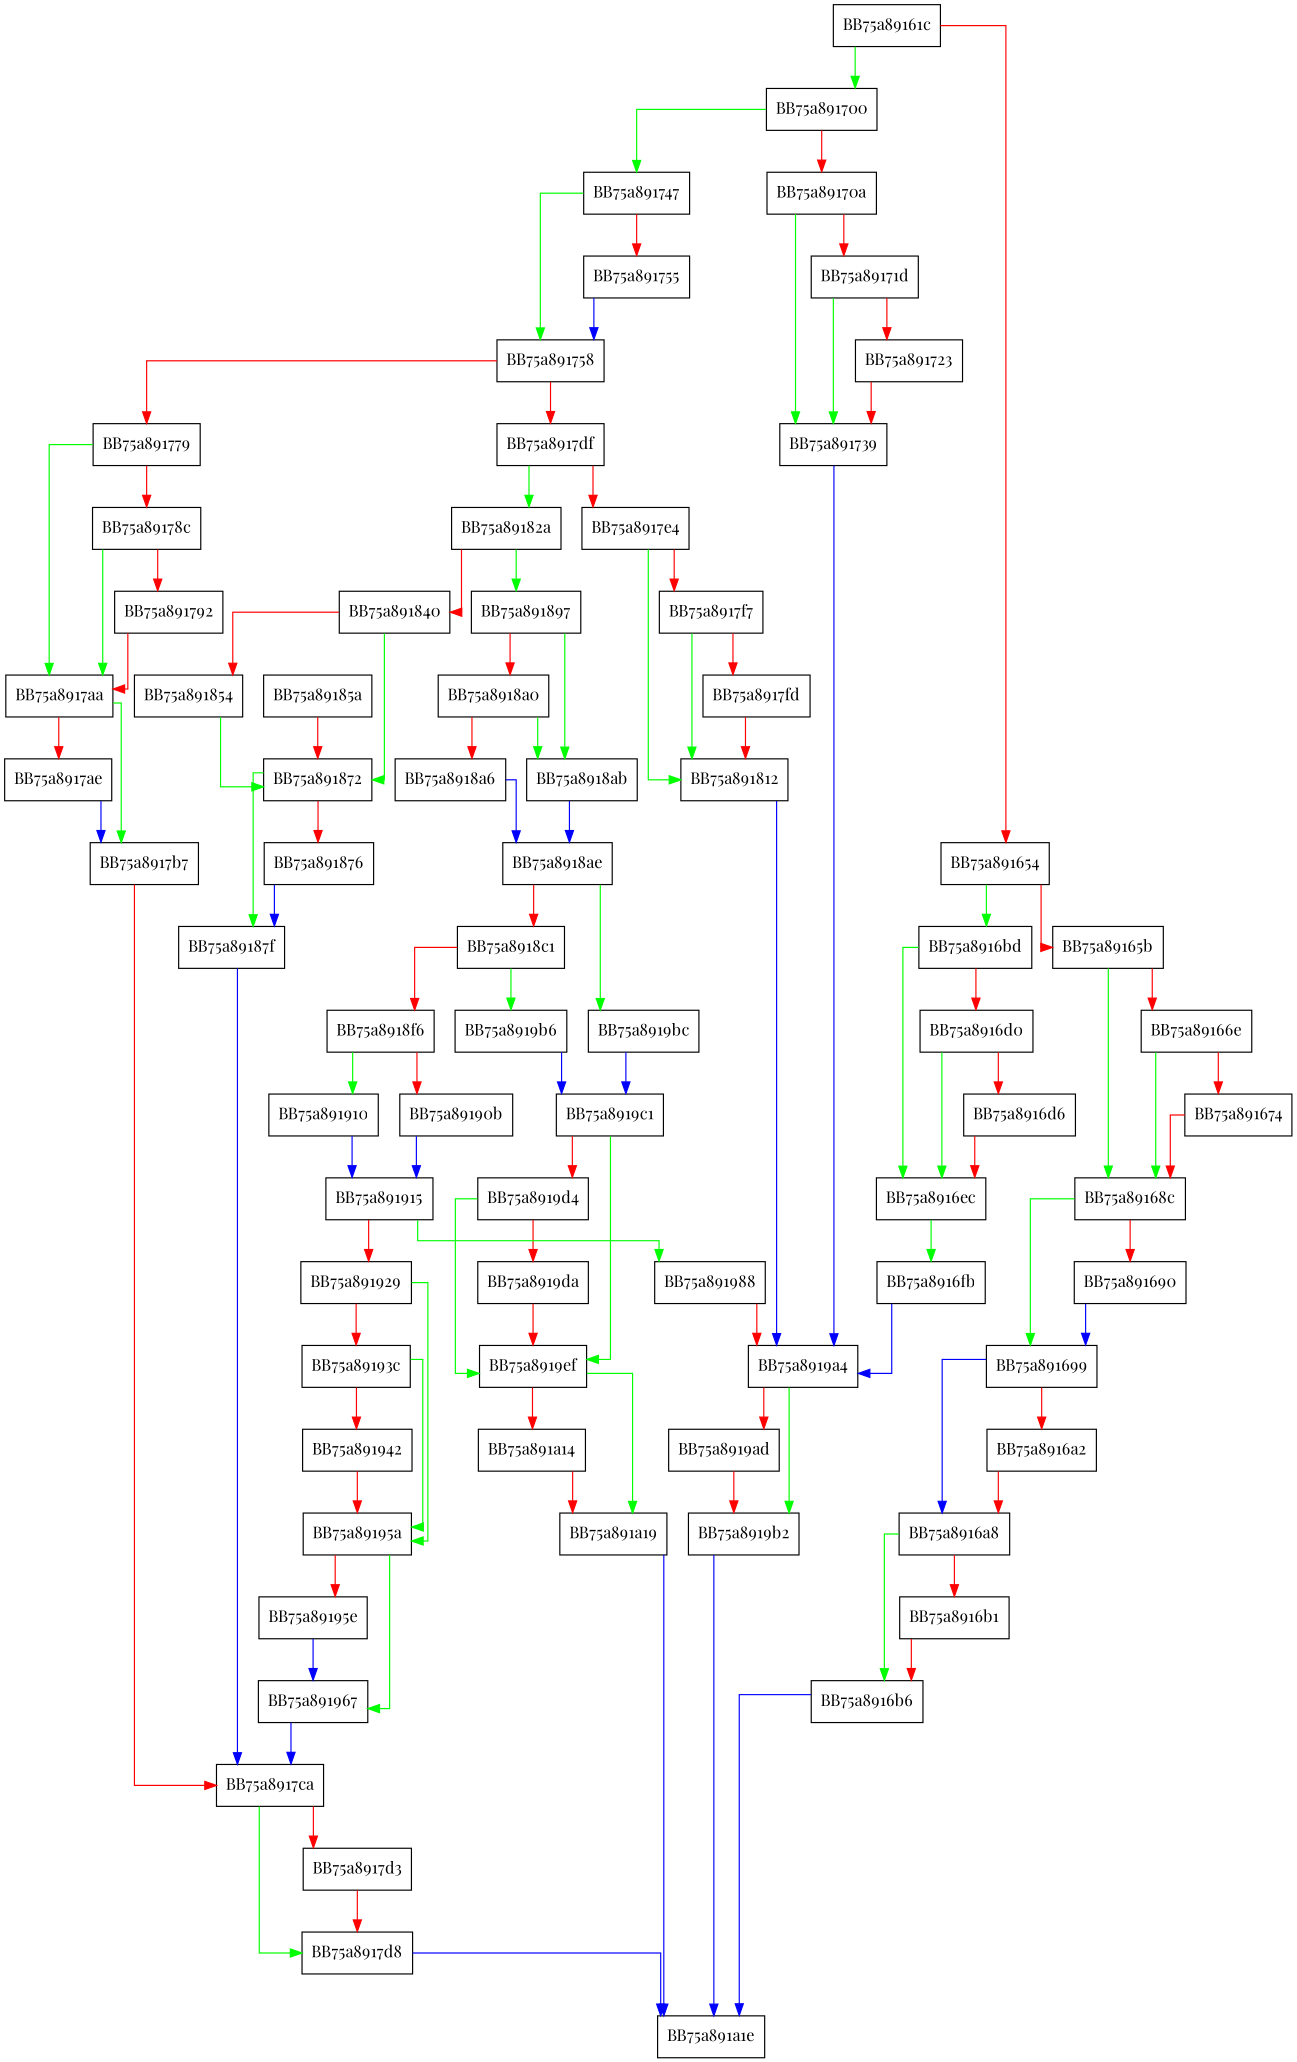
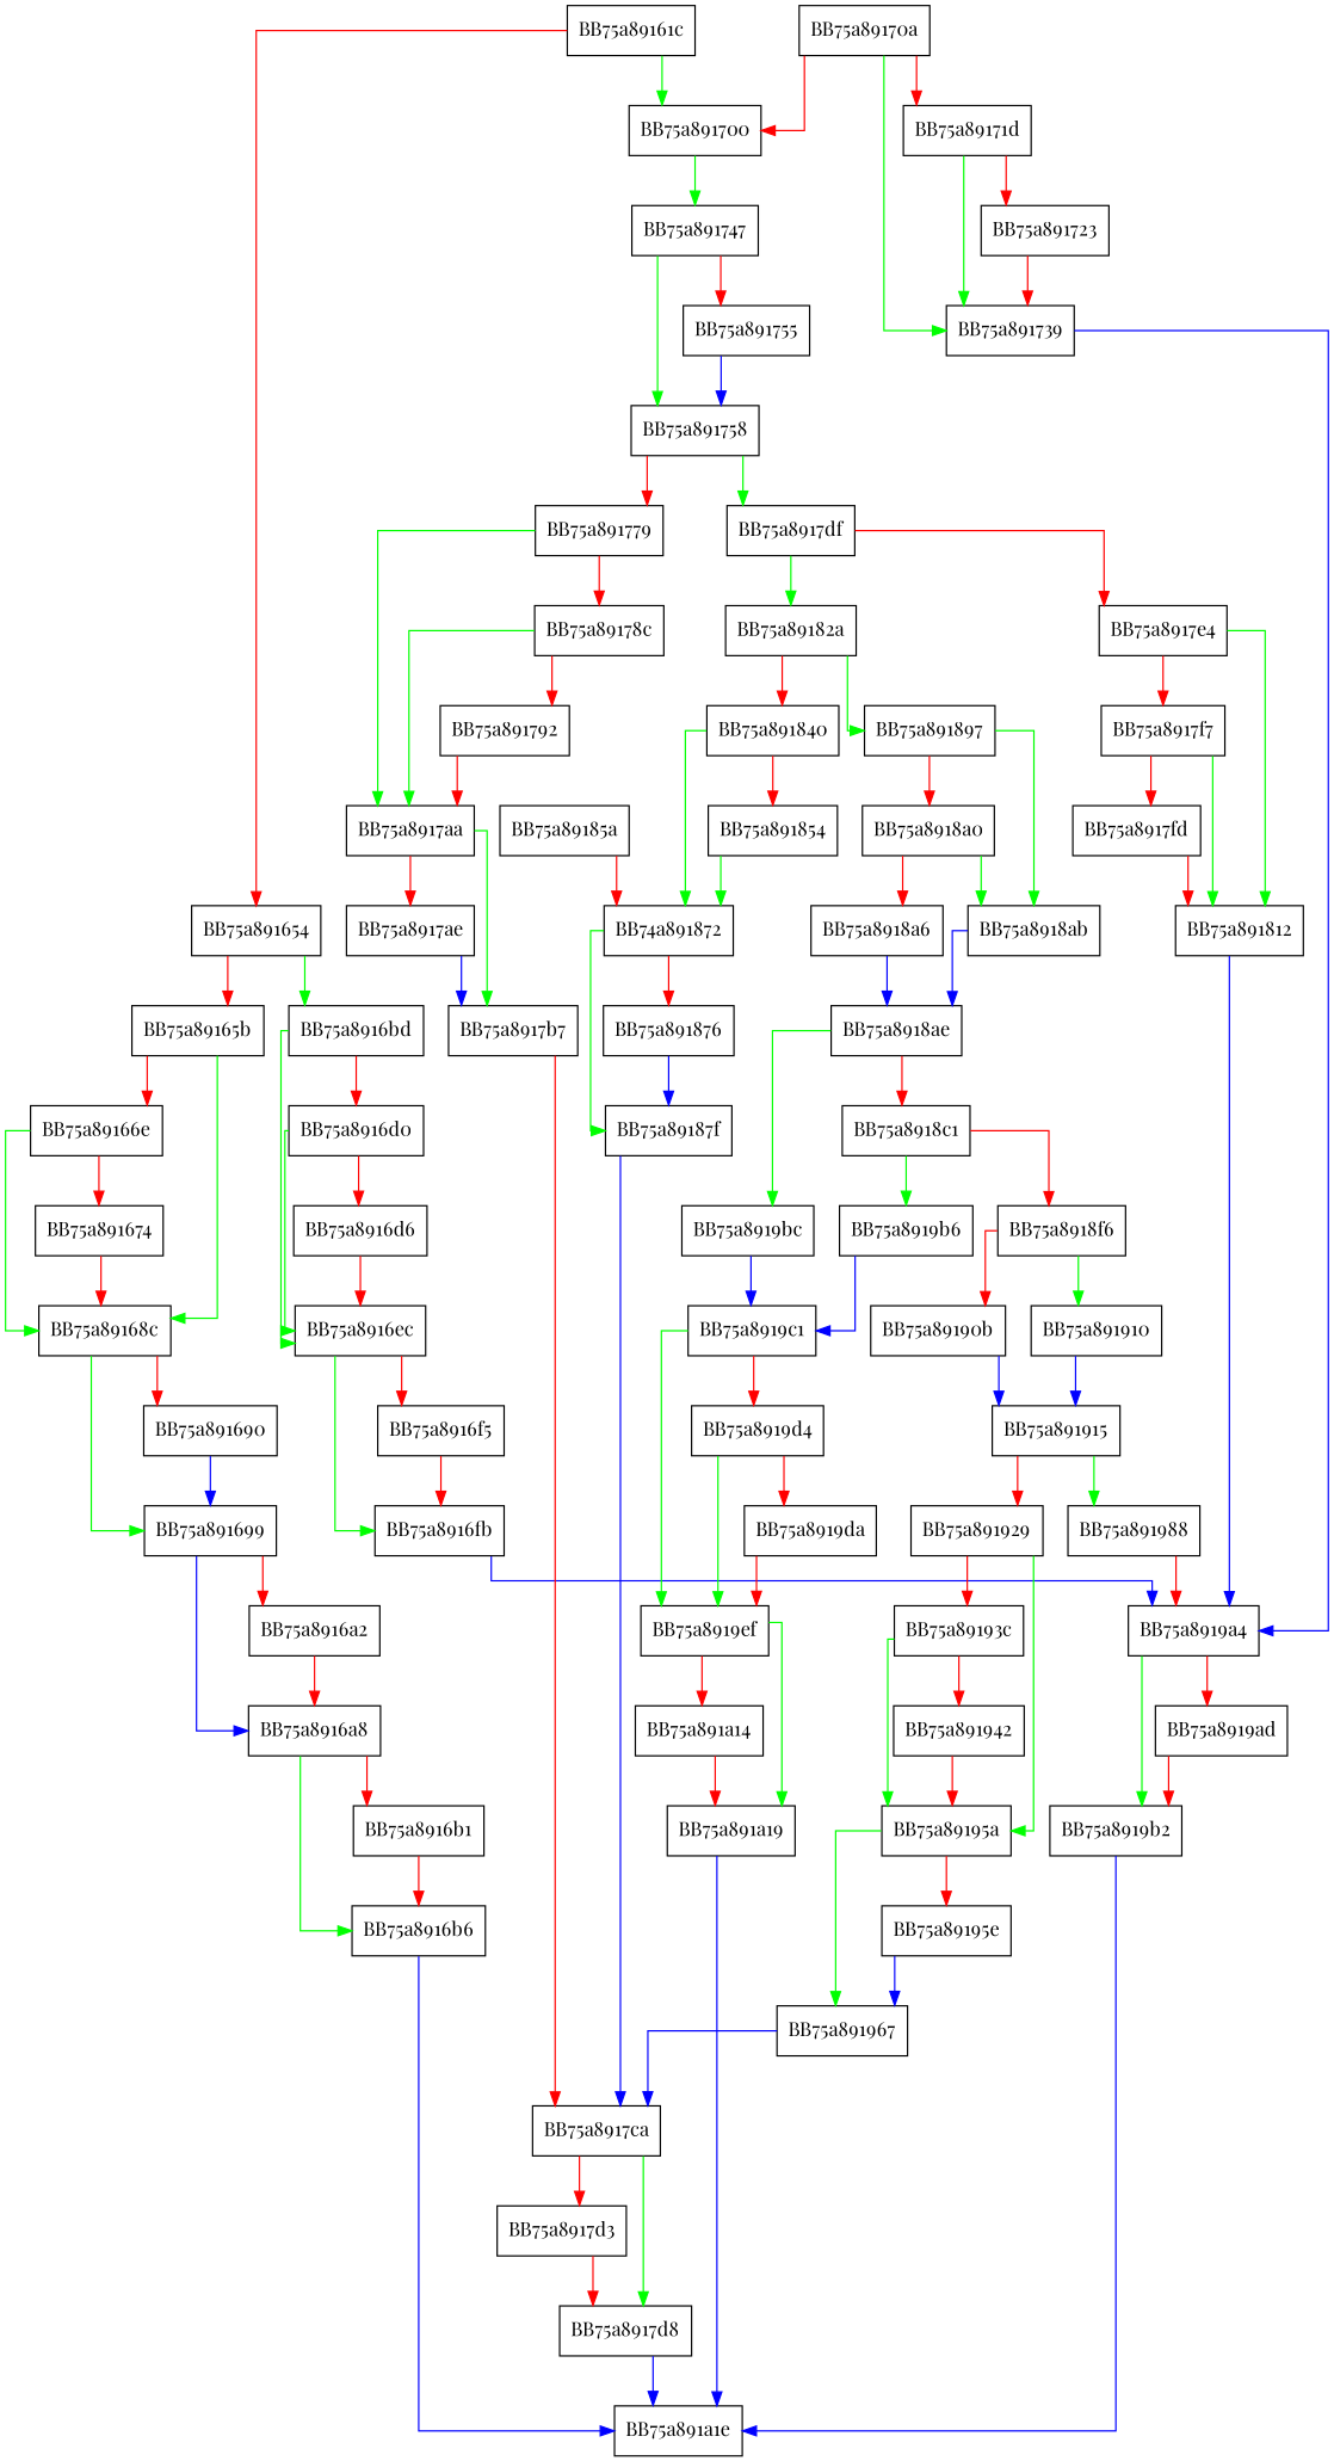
  digraph {
    fontname="Playfair Display"
    splines=ortho
    node [fontname="Playfair Display" shape=box]
    edge [color=red fontname="Playfair Display"]
    BB75a89161c
    BB75a891700
    BB75a891654
    BB75a891747
    BB75a89170a
    BB75a8916bd
    BB75a89165b
    BB75a891758
    BB75a891755
    BB75a891739
    BB75a89171d
    BB75a8916ec
    BB75a8916d0
    BB75a89168c
    BB75a89166e
    BB75a8916fb
+   BB75a8916f5
    BB75a8916d6
    BB75a891699
    BB75a891690
    BB75a891674
    BB75a8916a8
    BB75a8916a2
    BB75a8916b6
    BB75a8916b1
    BB75a891a1e
    BB75a8919a4
    BB75a8919b2
    BB75a8919ad
    BB75a8917df
    BB75a891779
    BB75a891723
    BB75a89182a
    BB75a8917e4
    BB75a8917aa
    BB75a89178c
    BB75a891897
    n38 [label=BB75a891840]
    BB75a891812
    BB75a8917f7
    BB75a8917b7
    BB75a8917ae
    BB75a891792
    BB75a8917ca
    BB75a8917d8
    BB75a8917d3
    BB75a8918ab
    BB75a8918a0
-   BB75a891872
+   BB75a891872 [label=BB74a891872]
    BB75a891854
    BB75a8917fd
    BB75a8918ae
    BB75a8918a6
    BB75a89187f
    BB75a891876
    BB75a89185a
    BB75a8919bc
    BB75a8918c1
    BB75a8919c1
    BB75a8919b6
    BB75a8918f6
    BB75a8919ef
    BB75a8919d4
    BB75a891910
    BB75a89190b
    BB75a891915
    BB75a891988
    BB75a891929
    BB75a89195a
    BB75a89193c
    BB75a891967
    BB75a89195e
    BB75a891942
    BB75a891a19
    BB75a891a14
    BB75a8919da
    BB75a89161c -> BB75a891700 [color=green]
    BB75a89161c -> BB75a891654
    BB75a891700 -> BB75a891747 [color=green]
-   BB75a891700 -> BB75a89170a
+   BB75a89170a -> BB75a891700
    BB75a891654 -> BB75a8916bd [color=green]
    BB75a891654 -> BB75a89165b
    BB75a891747 -> BB75a891758 [color=green]
    BB75a891747 -> BB75a891755
    BB75a89170a -> BB75a891739 [color=green]
    BB75a89170a -> BB75a89171d
    BB75a8916bd -> BB75a8916ec [color=green]
    BB75a8916bd -> BB75a8916d0
    BB75a89165b -> BB75a89168c [color=green]
    BB75a89165b -> BB75a89166e
-   BB75a891758 -> BB75a8917df
+   BB75a891758 -> BB75a8917df [color=green]
    BB75a891758 -> BB75a891779
    BB75a891755 -> BB75a891758 [color=blue]
    BB75a891739 -> BB75a8919a4 [color=blue]
    BB75a89171d -> BB75a891739 [color=green]
    BB75a89171d -> BB75a891723
    BB75a8916ec -> BB75a8916fb [color=green]
+   BB75a8916ec -> BB75a8916f5
    BB75a8916d0 -> BB75a8916ec [color=green]
    BB75a8916d0 -> BB75a8916d6
    BB75a89168c -> BB75a891699 [color=green]
    BB75a89168c -> BB75a891690
    BB75a89166e -> BB75a89168c [color=green]
    BB75a89166e -> BB75a891674
    BB75a8916fb -> BB75a8919a4 [color=blue]
+   BB75a8916f5 -> BB75a8916fb
    BB75a8916d6 -> BB75a8916ec
    BB75a891699 -> BB75a8916a8 [color=blue]
    BB75a891699 -> BB75a8916a2
    BB75a891690 -> BB75a891699 [color=blue]
    BB75a891674 -> BB75a89168c
    BB75a8916a8 -> BB75a8916b6 [color=green]
    BB75a8916a8 -> BB75a8916b1
    BB75a8916a2 -> BB75a8916a8
    BB75a8916b6 -> BB75a891a1e [color=blue]
    BB75a8916b1 -> BB75a8916b6
    BB75a8919a4 -> BB75a8919b2 [color=green]
    BB75a8919a4 -> BB75a8919ad
    BB75a8919b2 -> BB75a891a1e [color=blue]
    BB75a8919ad -> BB75a8919b2
    BB75a8917df -> BB75a89182a [color=green]
    BB75a8917df -> BB75a8917e4
    BB75a891779 -> BB75a8917aa [color=green]
    BB75a891779 -> BB75a89178c
    BB75a891723 -> BB75a891739
    BB75a89182a -> BB75a891897 [color=green]
    BB75a89182a -> n38
    BB75a8917e4 -> BB75a891812 [color=green]
    BB75a8917e4 -> BB75a8917f7
    BB75a8917aa -> BB75a8917b7 [color=green]
    BB75a8917aa -> BB75a8917ae
    BB75a89178c -> BB75a8917aa [color=green]
    BB75a89178c -> BB75a891792
    BB75a891897 -> BB75a8918ab [color=green]
    BB75a891897 -> BB75a8918a0
    n38 -> BB75a891872 [color=green]
    n38 -> BB75a891854
    BB75a891812 -> BB75a8919a4 [color=blue]
    BB75a8917f7 -> BB75a891812 [color=green]
    BB75a8917f7 -> BB75a8917fd
    BB75a8917b7 -> BB75a8917ca
    BB75a8917ae -> BB75a8917b7 [color=blue]
    BB75a891792 -> BB75a8917aa
    BB75a8917ca -> BB75a8917d8 [color=green]
    BB75a8917ca -> BB75a8917d3
    BB75a8917d8 -> BB75a891a1e [color=blue]
    BB75a8917d3 -> BB75a8917d8
    BB75a8918ab -> BB75a8918ae [color=blue]
    BB75a8918a0 -> BB75a8918ab [color=green]
    BB75a8918a0 -> BB75a8918a6
    BB75a891872 -> BB75a89187f [color=green]
    BB75a891872 -> BB75a891876
    BB75a891854 -> BB75a891872 [color=green]
    BB75a8917fd -> BB75a891812
    BB75a8918ae -> BB75a8919bc [color=green]
    BB75a8918ae -> BB75a8918c1
    BB75a8918a6 -> BB75a8918ae [color=blue]
    BB75a89187f -> BB75a8917ca [color=blue]
    BB75a891876 -> BB75a89187f [color=blue]
    BB75a89185a -> BB75a891872
    BB75a8919bc -> BB75a8919c1 [color=blue]
    BB75a8918c1 -> BB75a8919b6 [color=green]
    BB75a8918c1 -> BB75a8918f6
    BB75a8919c1 -> BB75a8919ef [color=green]
    BB75a8919c1 -> BB75a8919d4
    BB75a8919b6 -> BB75a8919c1 [color=blue]
    BB75a8918f6 -> BB75a891910 [color=green]
    BB75a8918f6 -> BB75a89190b
    BB75a8919ef -> BB75a891a19 [color=green]
    BB75a8919ef -> BB75a891a14
    BB75a8919d4 -> BB75a8919ef [color=green]
    BB75a8919d4 -> BB75a8919da
    BB75a891910 -> BB75a891915 [color=blue]
    BB75a89190b -> BB75a891915 [color=blue]
    BB75a891915 -> BB75a891988 [color=green]
    BB75a891915 -> BB75a891929
    BB75a891988 -> BB75a8919a4
    BB75a891929 -> BB75a89195a [color=green]
    BB75a891929 -> BB75a89193c
    BB75a89195a -> BB75a891967 [color=green]
    BB75a89195a -> BB75a89195e
    BB75a89193c -> BB75a89195a [color=green]
    BB75a89193c -> BB75a891942
    BB75a891967 -> BB75a8917ca [color=blue]
    BB75a89195e -> BB75a891967 [color=blue]
    BB75a891942 -> BB75a89195a
    BB75a891a19 -> BB75a891a1e [color=blue]
    BB75a891a14 -> BB75a891a19
    BB75a8919da -> BB75a8919ef
  }
